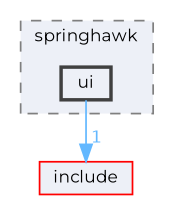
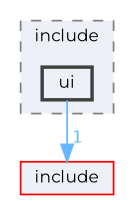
  digraph {
    compound=true
    fontname=Montserrat
    node [fillcolor="#edf0f7" fontname=Montserrat fontsize=10 shape=box]
    n1 [color=grey25 height=0.2 label=ui style="filled,bold" width=0.4]
    n2 [color=red height=0.2 label=include style=filled width=0.4]
    subgraph cluster_1 {
      bgcolor="#edf0f7"
      fontsize=10
-     label=springhawk
+     label=include
      pencolor=grey50
      style="filled,dashed"
      n1
    }
    n1 -> n2 [color=steelblue1 fontcolor=steelblue1 fontname=Montserrat fontsize=10 headlabel=1 labeldistance=1.5 labelfontname=Helvetica labelfontsize=10]
  }
